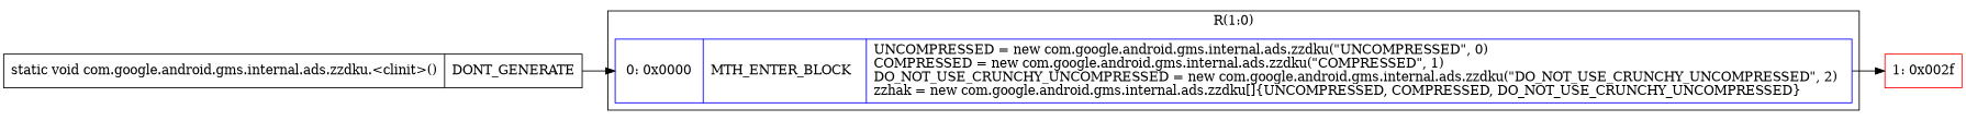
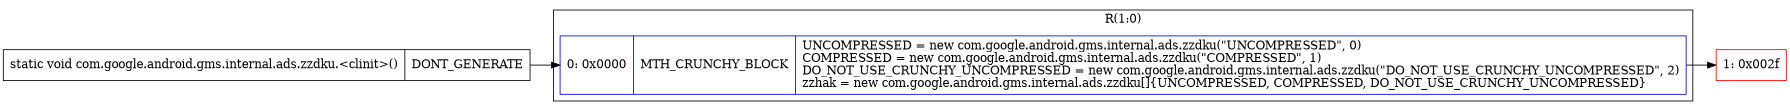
  digraph {
    rankdir=LR
    node [shape=record]
-   n1 [color=blue label="{0\:\ 0x0000|MTH_ENTER_BLOCK\l|UNCOMPRESSED = new com.google.android.gms.internal.ads.zzdku(\"UNCOMPRESSED\", 0)\lCOMPRESSED = new com.google.android.gms.internal.ads.zzdku(\"COMPRESSED\", 1)\lDO_NOT_USE_CRUNCHY_UNCOMPRESSED = new com.google.android.gms.internal.ads.zzdku(\"DO_NOT_USE_CRUNCHY_UNCOMPRESSED\", 2)\lzzhak = new com.google.android.gms.internal.ads.zzdku[]\{UNCOMPRESSED, COMPRESSED, DO_NOT_USE_CRUNCHY_UNCOMPRESSED\}\l}"]
+   n1 [color=blue label="{0\:\ 0x0000|MTH_CRUNCHY_BLOCK\l|UNCOMPRESSED = new com.google.android.gms.internal.ads.zzdku(\"UNCOMPRESSED\", 0)\lCOMPRESSED = new com.google.android.gms.internal.ads.zzdku(\"COMPRESSED\", 1)\lDO_NOT_USE_CRUNCHY_UNCOMPRESSED = new com.google.android.gms.internal.ads.zzdku(\"DO_NOT_USE_CRUNCHY_UNCOMPRESSED\", 2)\lzzhak = new com.google.android.gms.internal.ads.zzdku[]\{UNCOMPRESSED, COMPRESSED, DO_NOT_USE_CRUNCHY_UNCOMPRESSED\}\l}"]
    n2 [color=red label="{1\:\ 0x002f}"]
    n3 [label="{static void com.google.android.gms.internal.ads.zzdku.\<clinit\>()  | DONT_GENERATE\l}"]
    subgraph cluster_1 {
      label="R(1:0)"
      n1
    }
    n1 -> n2
    n3 -> n1
  }
